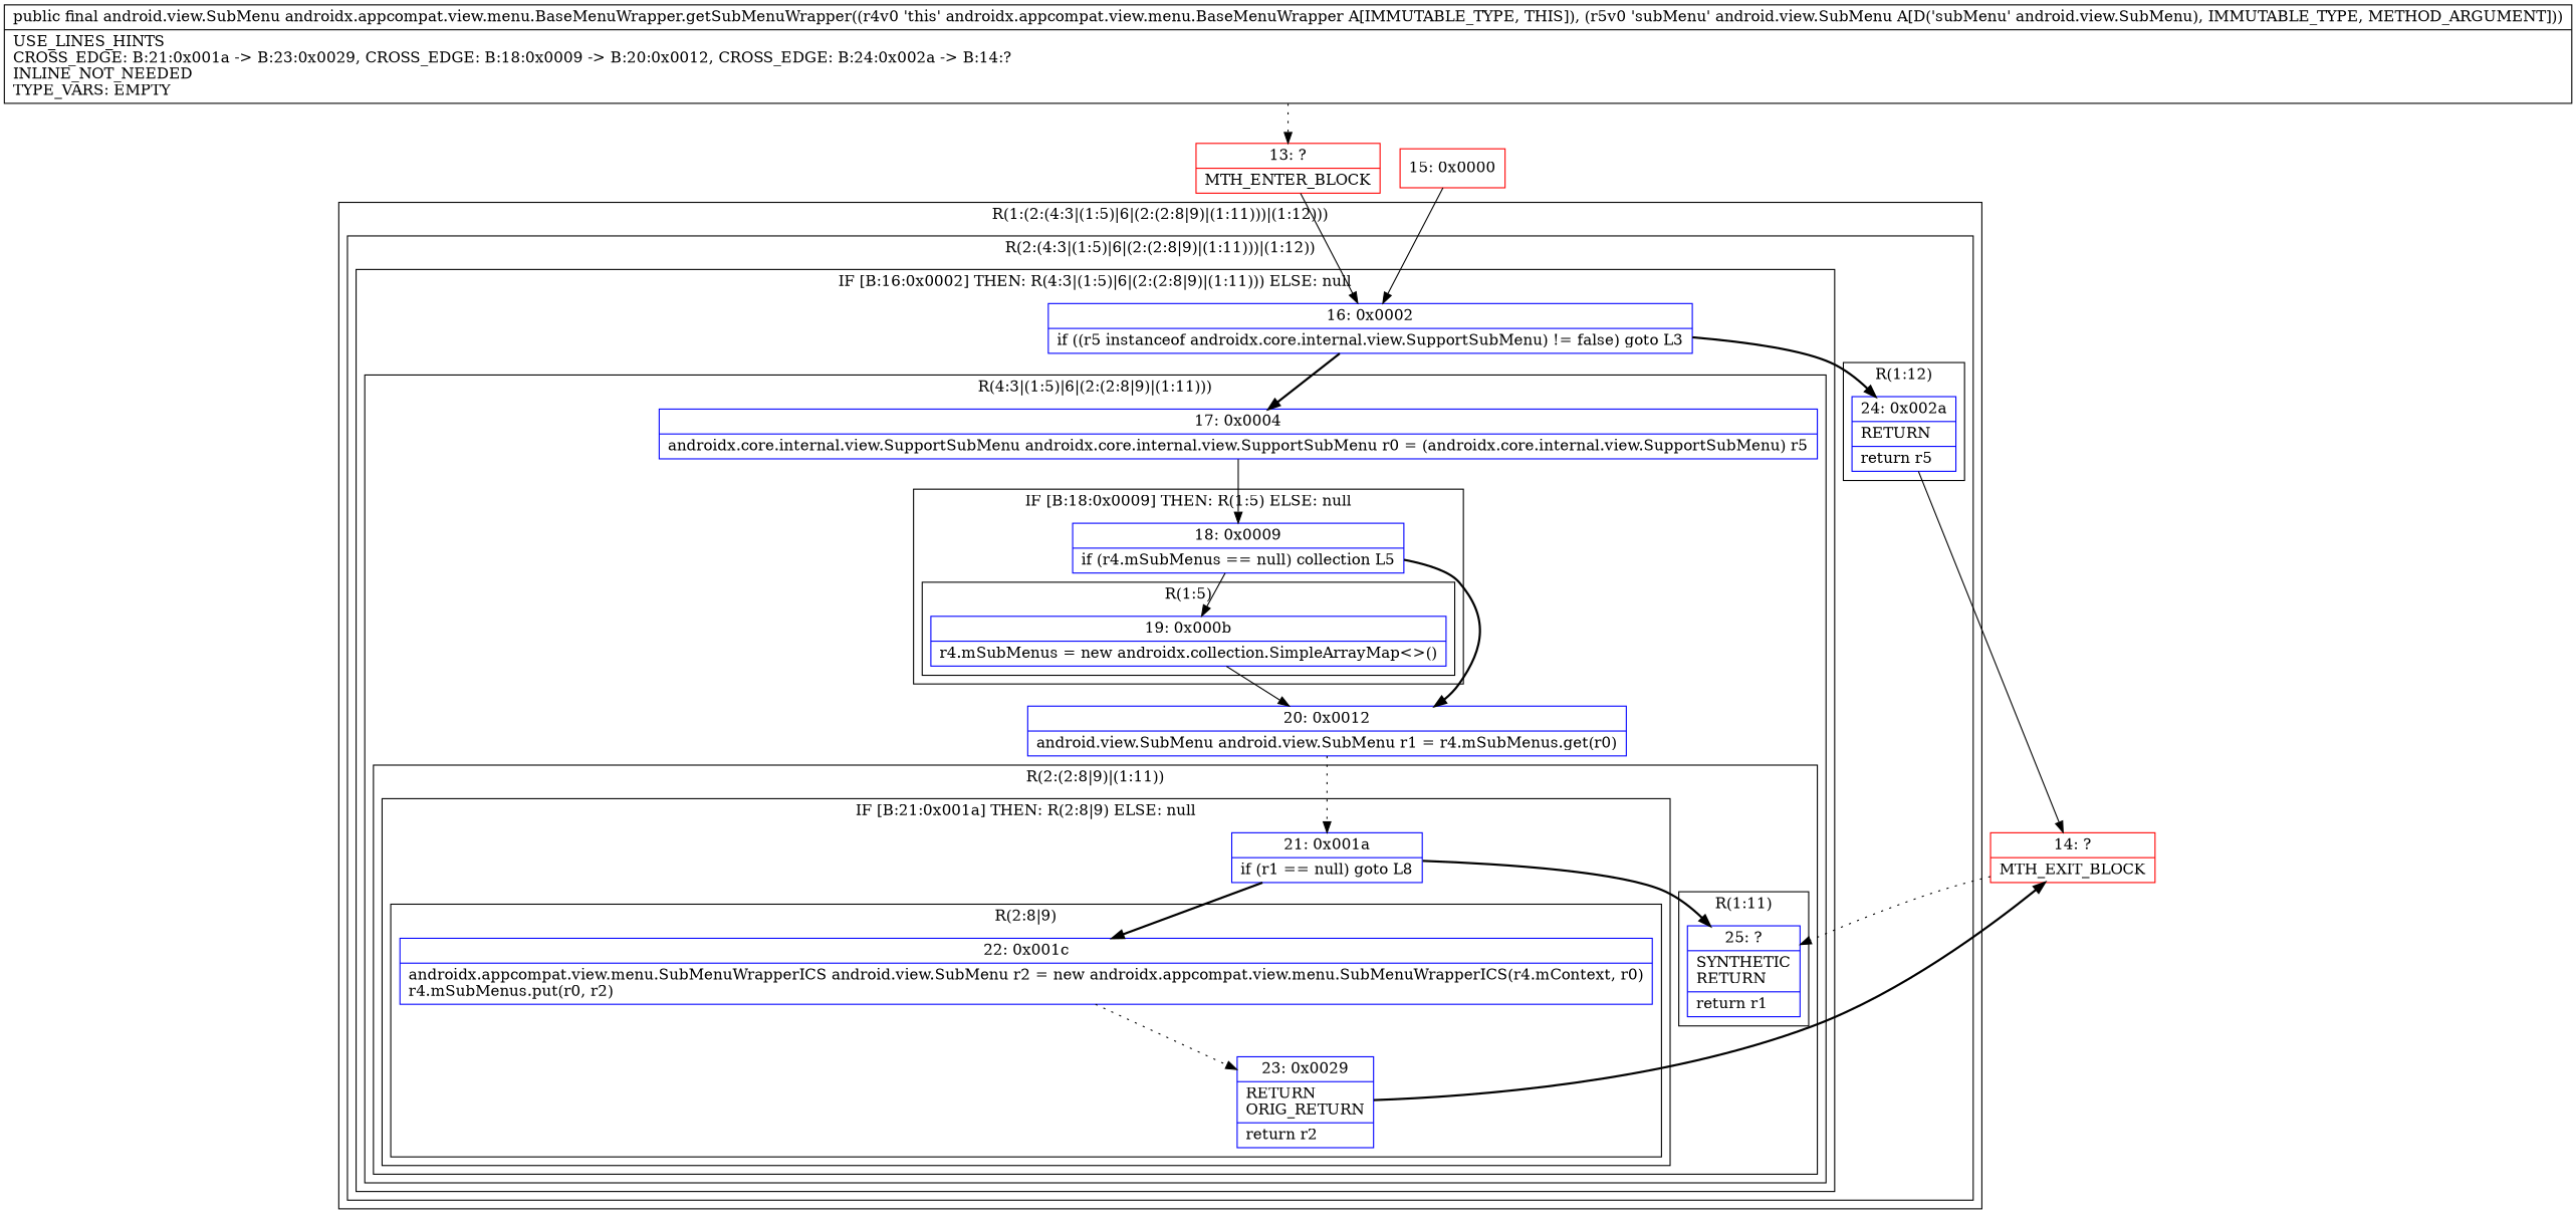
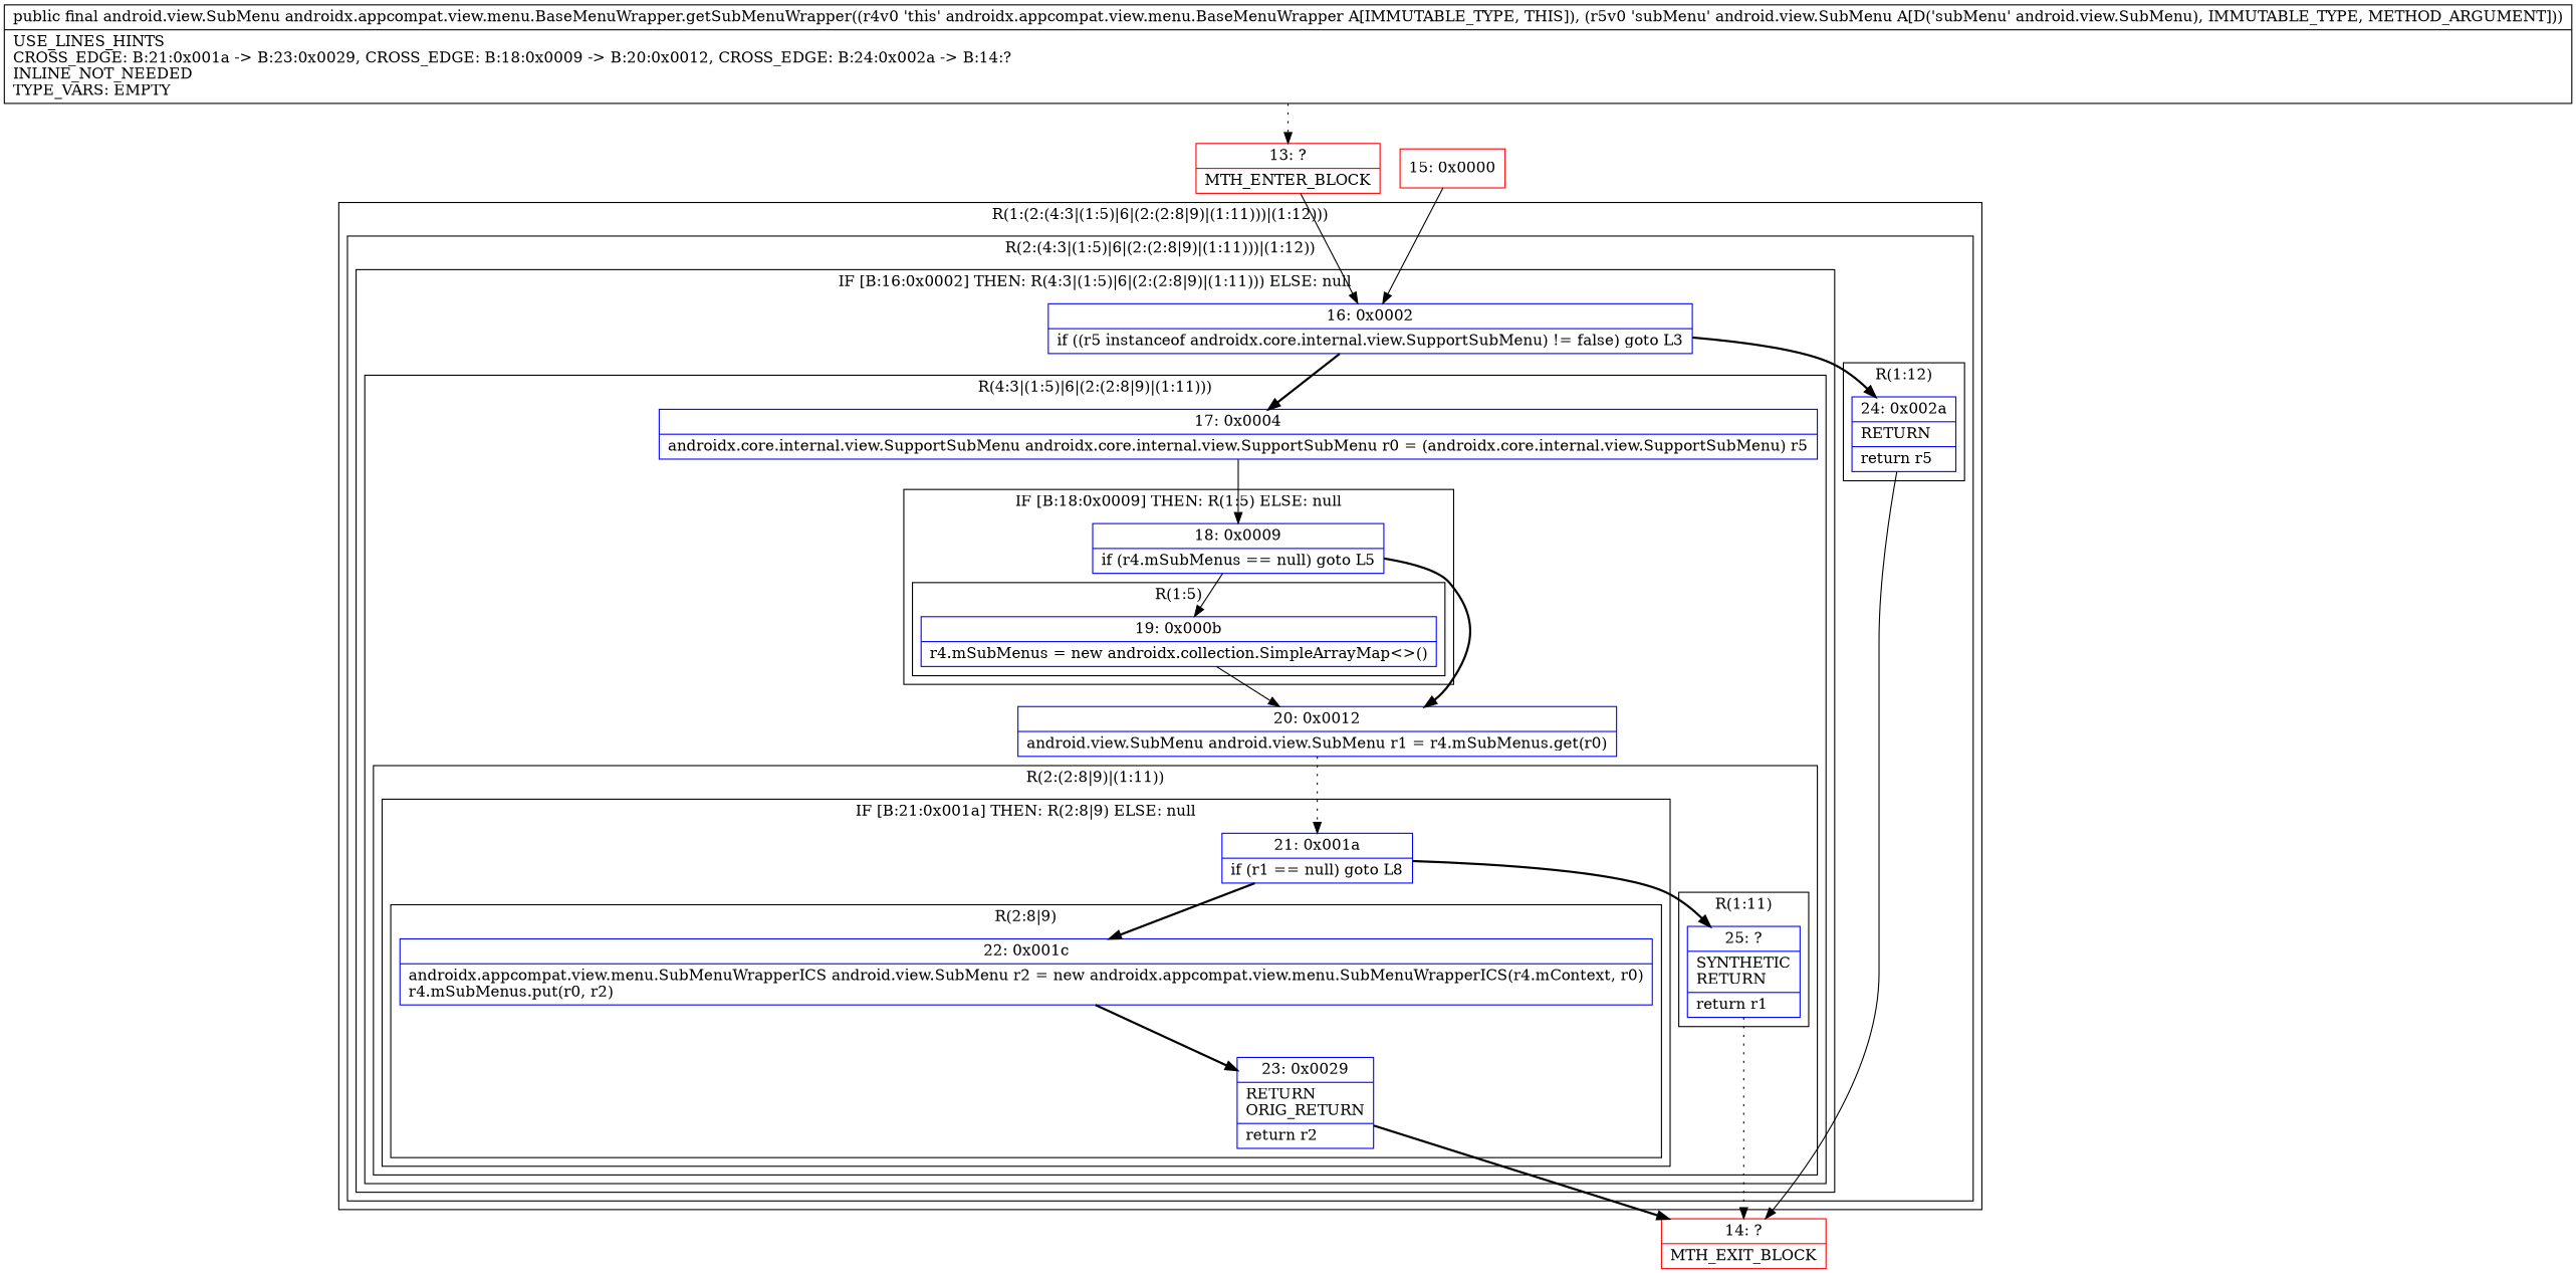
  digraph {
    node [color=blue shape=record]
    edge [style=solid]
    n1 [label="{19\:\ 0x000b|r4.mSubMenus = new androidx.collection.SimpleArrayMap\<\>()\l}"]
-   n2 [label="{18\:\ 0x0009|if (r4.mSubMenus == null) collection L5\l}"]
+   n2 [label="{18\:\ 0x0009|if (r4.mSubMenus == null) goto L5\l}"]
    n3 [label="{22\:\ 0x001c|androidx.appcompat.view.menu.SubMenuWrapperICS android.view.SubMenu r2 = new androidx.appcompat.view.menu.SubMenuWrapperICS(r4.mContext, r0)\lr4.mSubMenus.put(r0, r2)\l}"]
    n4 [label="{23\:\ 0x0029|RETURN\lORIG_RETURN\l|return r2\l}"]
    n5 [label="{21\:\ 0x001a|if (r1 == null) goto L8\l}"]
    n6 [label="{25\:\ ?|SYNTHETIC\lRETURN\l|return r1\l}"]
    n7 [label="{17\:\ 0x0004|androidx.core.internal.view.SupportSubMenu androidx.core.internal.view.SupportSubMenu r0 = (androidx.core.internal.view.SupportSubMenu) r5\l}"]
    n8 [label="{20\:\ 0x0012|android.view.SubMenu android.view.SubMenu r1 = r4.mSubMenus.get(r0)\l}"]
    n9 [label="{16\:\ 0x0002|if ((r5 instanceof androidx.core.internal.view.SupportSubMenu) != false) goto L3\l}"]
    n10 [label="{24\:\ 0x002a|RETURN\l|return r5\l}"]
    n11 [color=red label="{14\:\ ?|MTH_EXIT_BLOCK\l}"]
    n12 [color=red label="{13\:\ ?|MTH_ENTER_BLOCK\l}"]
    n13 [color=red label="{15\:\ 0x0000}"]
    n14 [label="{public final android.view.SubMenu androidx.appcompat.view.menu.BaseMenuWrapper.getSubMenuWrapper((r4v0 'this' androidx.appcompat.view.menu.BaseMenuWrapper A[IMMUTABLE_TYPE, THIS]), (r5v0 'subMenu' android.view.SubMenu A[D('subMenu' android.view.SubMenu), IMMUTABLE_TYPE, METHOD_ARGUMENT]))  | USE_LINES_HINTS\lCROSS_EDGE: B:21:0x001a \-\> B:23:0x0029, CROSS_EDGE: B:18:0x0009 \-\> B:20:0x0012, CROSS_EDGE: B:24:0x002a \-\> B:14:?\lINLINE_NOT_NEEDED\lTYPE_VARS: EMPTY\l}" color=""]
    subgraph cluster_1 {
      label="R(1:(2:(4:3|(1:5)|6|(2:(2:8|9)|(1:11)))|(1:12)))"
      subgraph cluster_2 {
        label="R(2:(4:3|(1:5)|6|(2:(2:8|9)|(1:11)))|(1:12))"
        subgraph cluster_3 {
          label="IF [B:16:0x0002] THEN: R(4:3|(1:5)|6|(2:(2:8|9)|(1:11))) ELSE: null"
          n9
          subgraph cluster_4 {
            label="R(4:3|(1:5)|6|(2:(2:8|9)|(1:11)))"
            n7
            n8
            subgraph cluster_5 {
              label="IF [B:18:0x0009] THEN: R(1:5) ELSE: null"
              n2
              subgraph cluster_6 {
                label="R(1:5)"
                n1
              }
            }
            subgraph cluster_7 {
              label="R(2:(2:8|9)|(1:11))"
              subgraph cluster_8 {
                label="IF [B:21:0x001a] THEN: R(2:8|9) ELSE: null"
                n5
                subgraph cluster_9 {
                  label="R(2:8|9)"
                  n3
                  n4
                }
              }
              subgraph cluster_10 {
                label="R(1:11)"
                n6
              }
            }
          }
        }
        subgraph cluster_11 {
          label="R(1:12)"
          n10
        }
      }
    }
    n1 -> n8
    n2 -> n1
    n2 -> n8 [style=bold]
-   n3 -> n4 [style=dotted]
+   n3 -> n4 [style=bold]
    n4 -> n11 [style=bold]
    n5 -> n3 [style=bold]
    n5 -> n6 [style=bold]
-   n11 -> n6 [style=dotted]
+   n6 -> n11 [style=dotted]
    n7 -> n2
    n8 -> n5 [style=dotted]
    n9 -> n7 [style=bold]
    n9 -> n10 [style=bold]
    n10 -> n11
    n12 -> n9
    n13 -> n9
    n14 -> n12 [style=dotted]
  }
